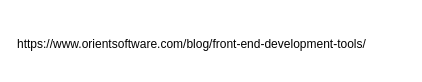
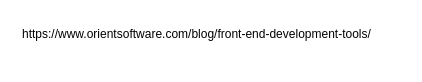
  <mxCell id="0" />
  <mxCell id="1" parent="0" />
- <mxCell id="2" value="https://www.orientsoftware.com/blog/front-end-development-tools/" style="text;whiteSpace=wrap;" vertex="1" parent="1"><mxGeometry x="15" y="30" width="380" height="40" as="geometry" /></mxCell>
+ <mxCell id="2" value="https://www.orientsoftware.com/blog/front-end-development-tools/" style="text;whiteSpace=wrap;" vertex="1" parent="1"><mxGeometry x="20" y="20" width="380" height="40" as="geometry" /></mxCell>
